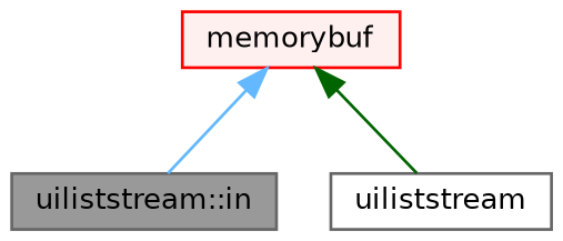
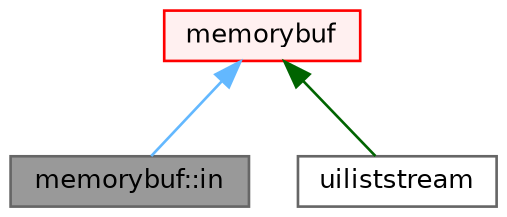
  digraph {
    node [color=gray40 fontname=Helvetica fontsize=10 shape=box style=filled]
    edge [dir=back fontname=Helvetica fontsize=10 labelfontname=Helvetica labelfontsize=10 style=solid]
-   n1 [fillcolor=grey60 fontcolor=black height=0.2 label="uiliststream::in" width=0.4]
+   n1 [fillcolor=grey60 fontcolor=black height=0.2 label="memorybuf::in" width=0.4]
    n2 [fillcolor=white height=0.2 label=uiliststream width=0.4]
    n3 [color=red fillcolor="#FFF0F0" height=0.2 label=memorybuf width=0.4]
    n3 -> n1 [color=steelblue1]
    n3 -> n2 [color=darkgreen]
  }
